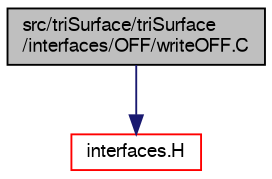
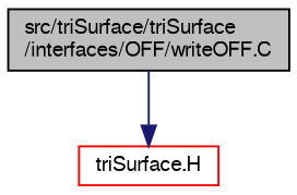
  digraph {
    node [fontname=FreeSans fontsize=10 shape=record]
    n1 [color=black fillcolor=grey75 fontcolor=black height=0.2 label="src/triSurface/triSurface\l/interfaces/OFF/writeOFF.C" style=filled width=0.4]
-   n2 [color=red height=0.2 label="interfaces.H" width=0.4]
+   n2 [color=red height=0.2 label="triSurface.H" width=0.4]
    n1 -> n2 [color=midnightblue fontname=FreeSans fontsize=10 labelfontname=FreeSans labelfontsize=10 style=solid]
  }
